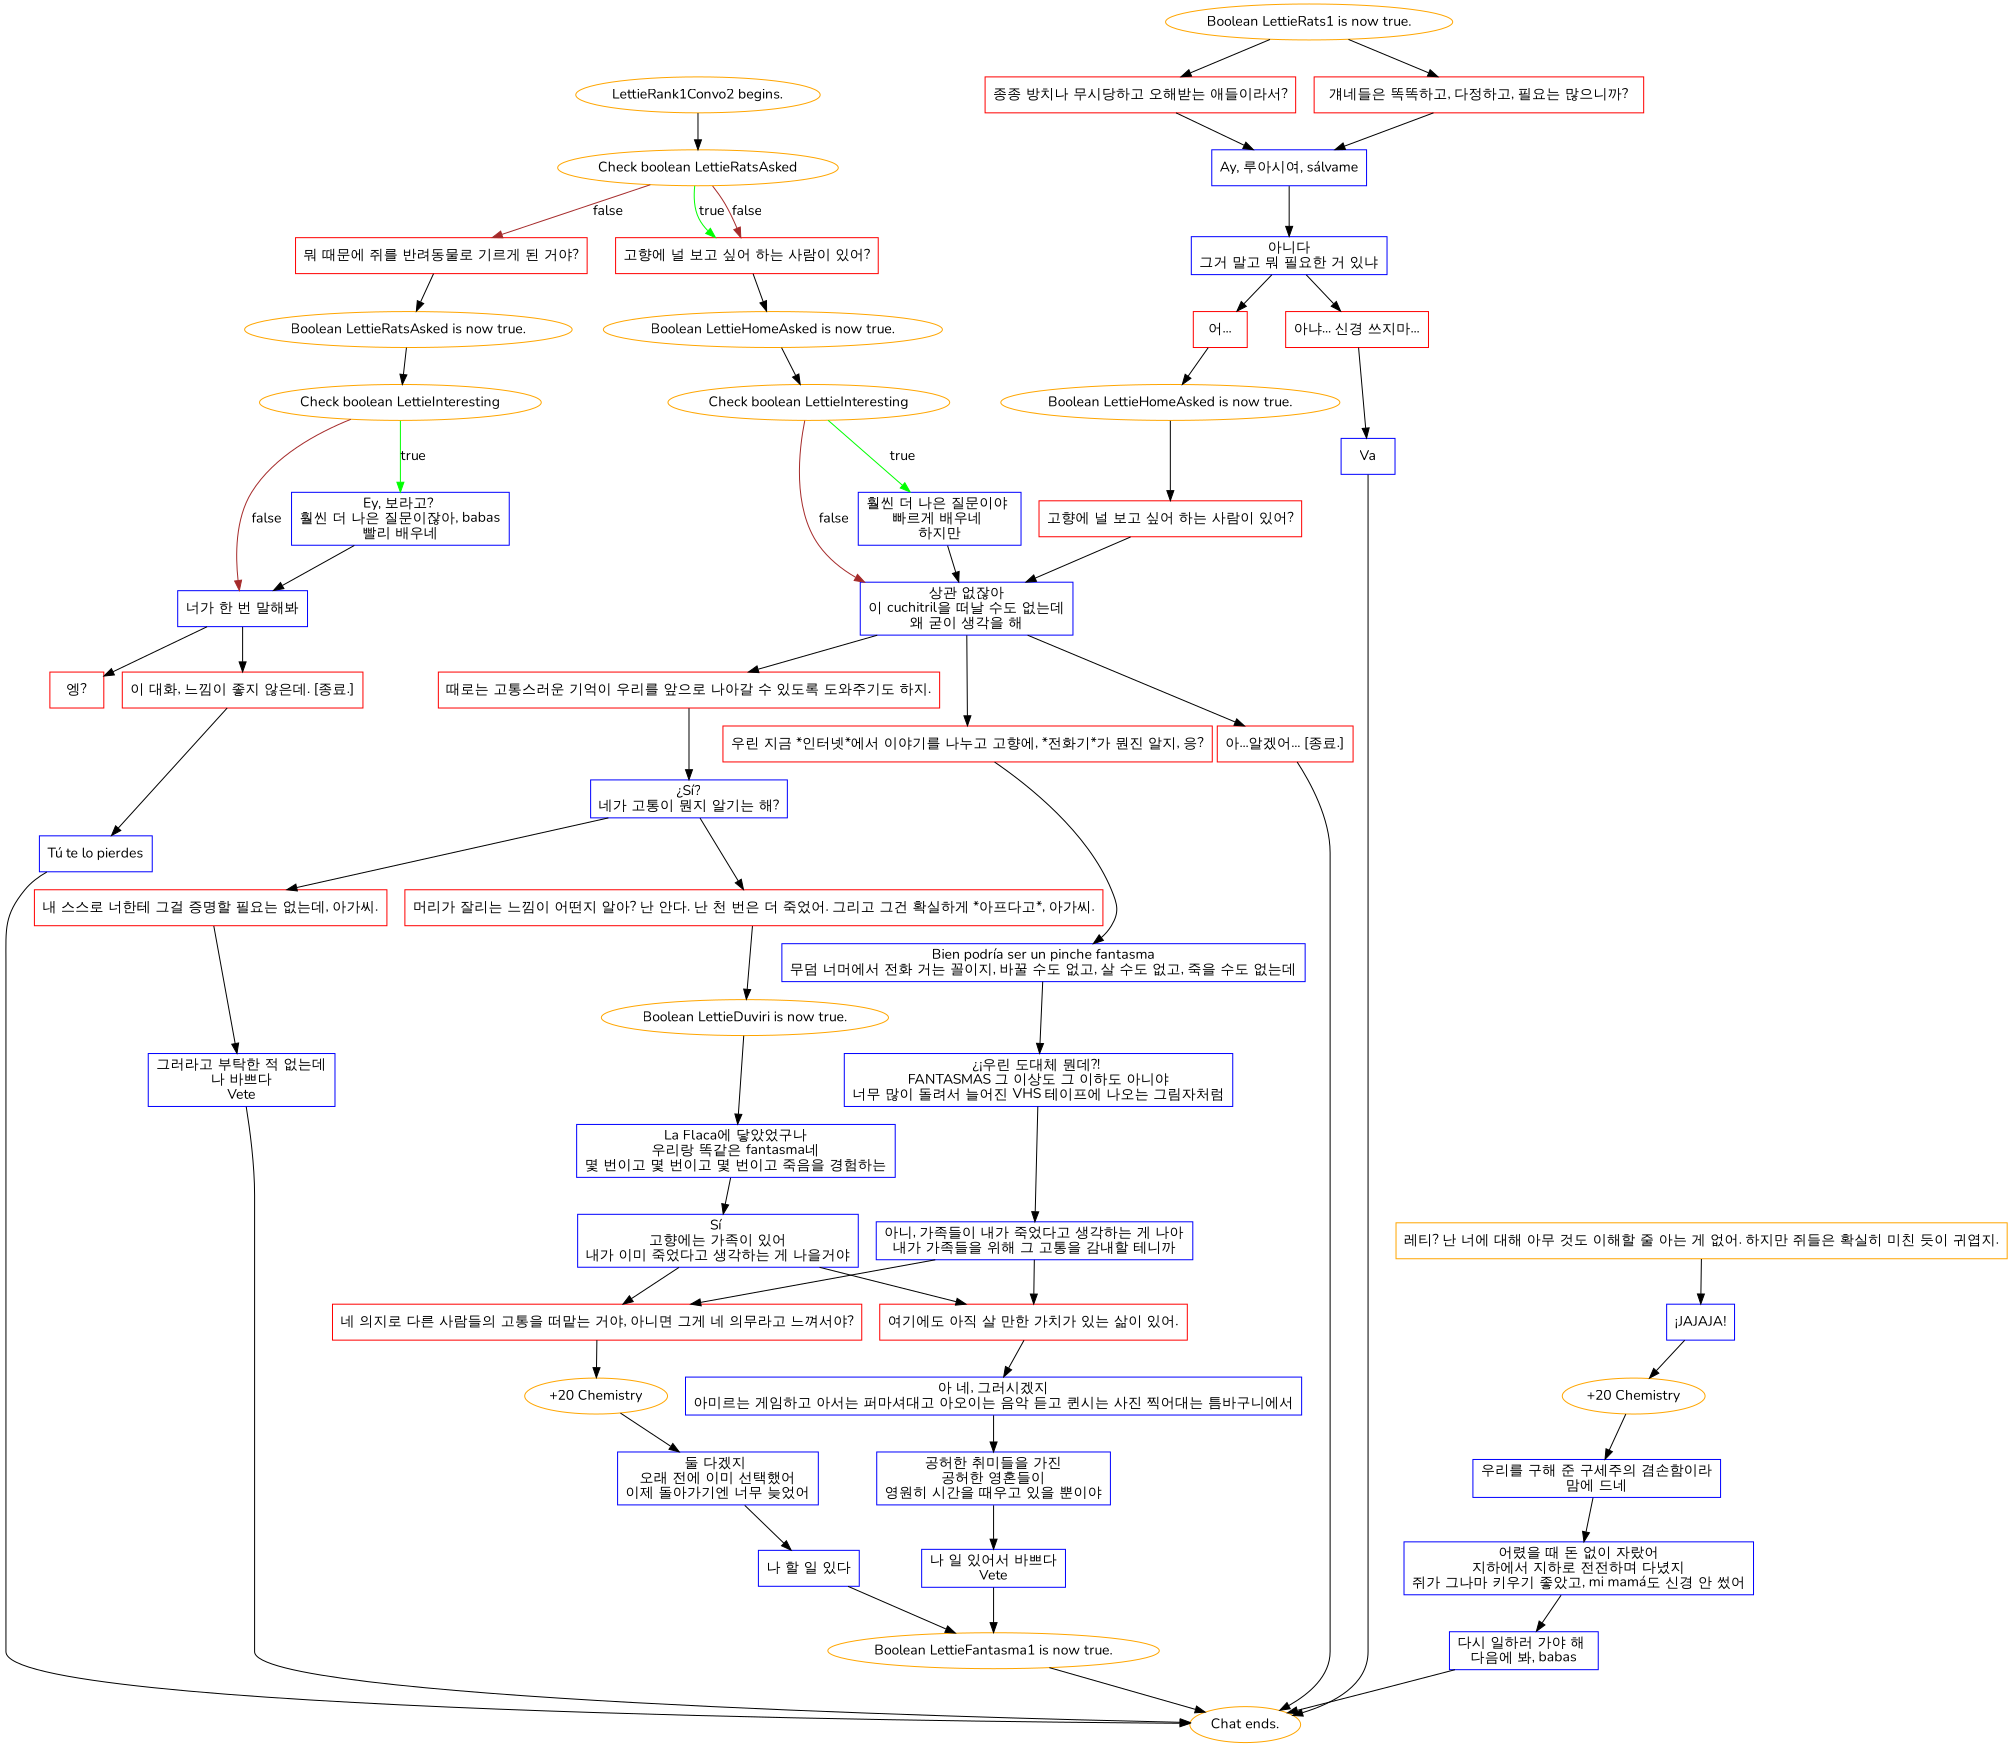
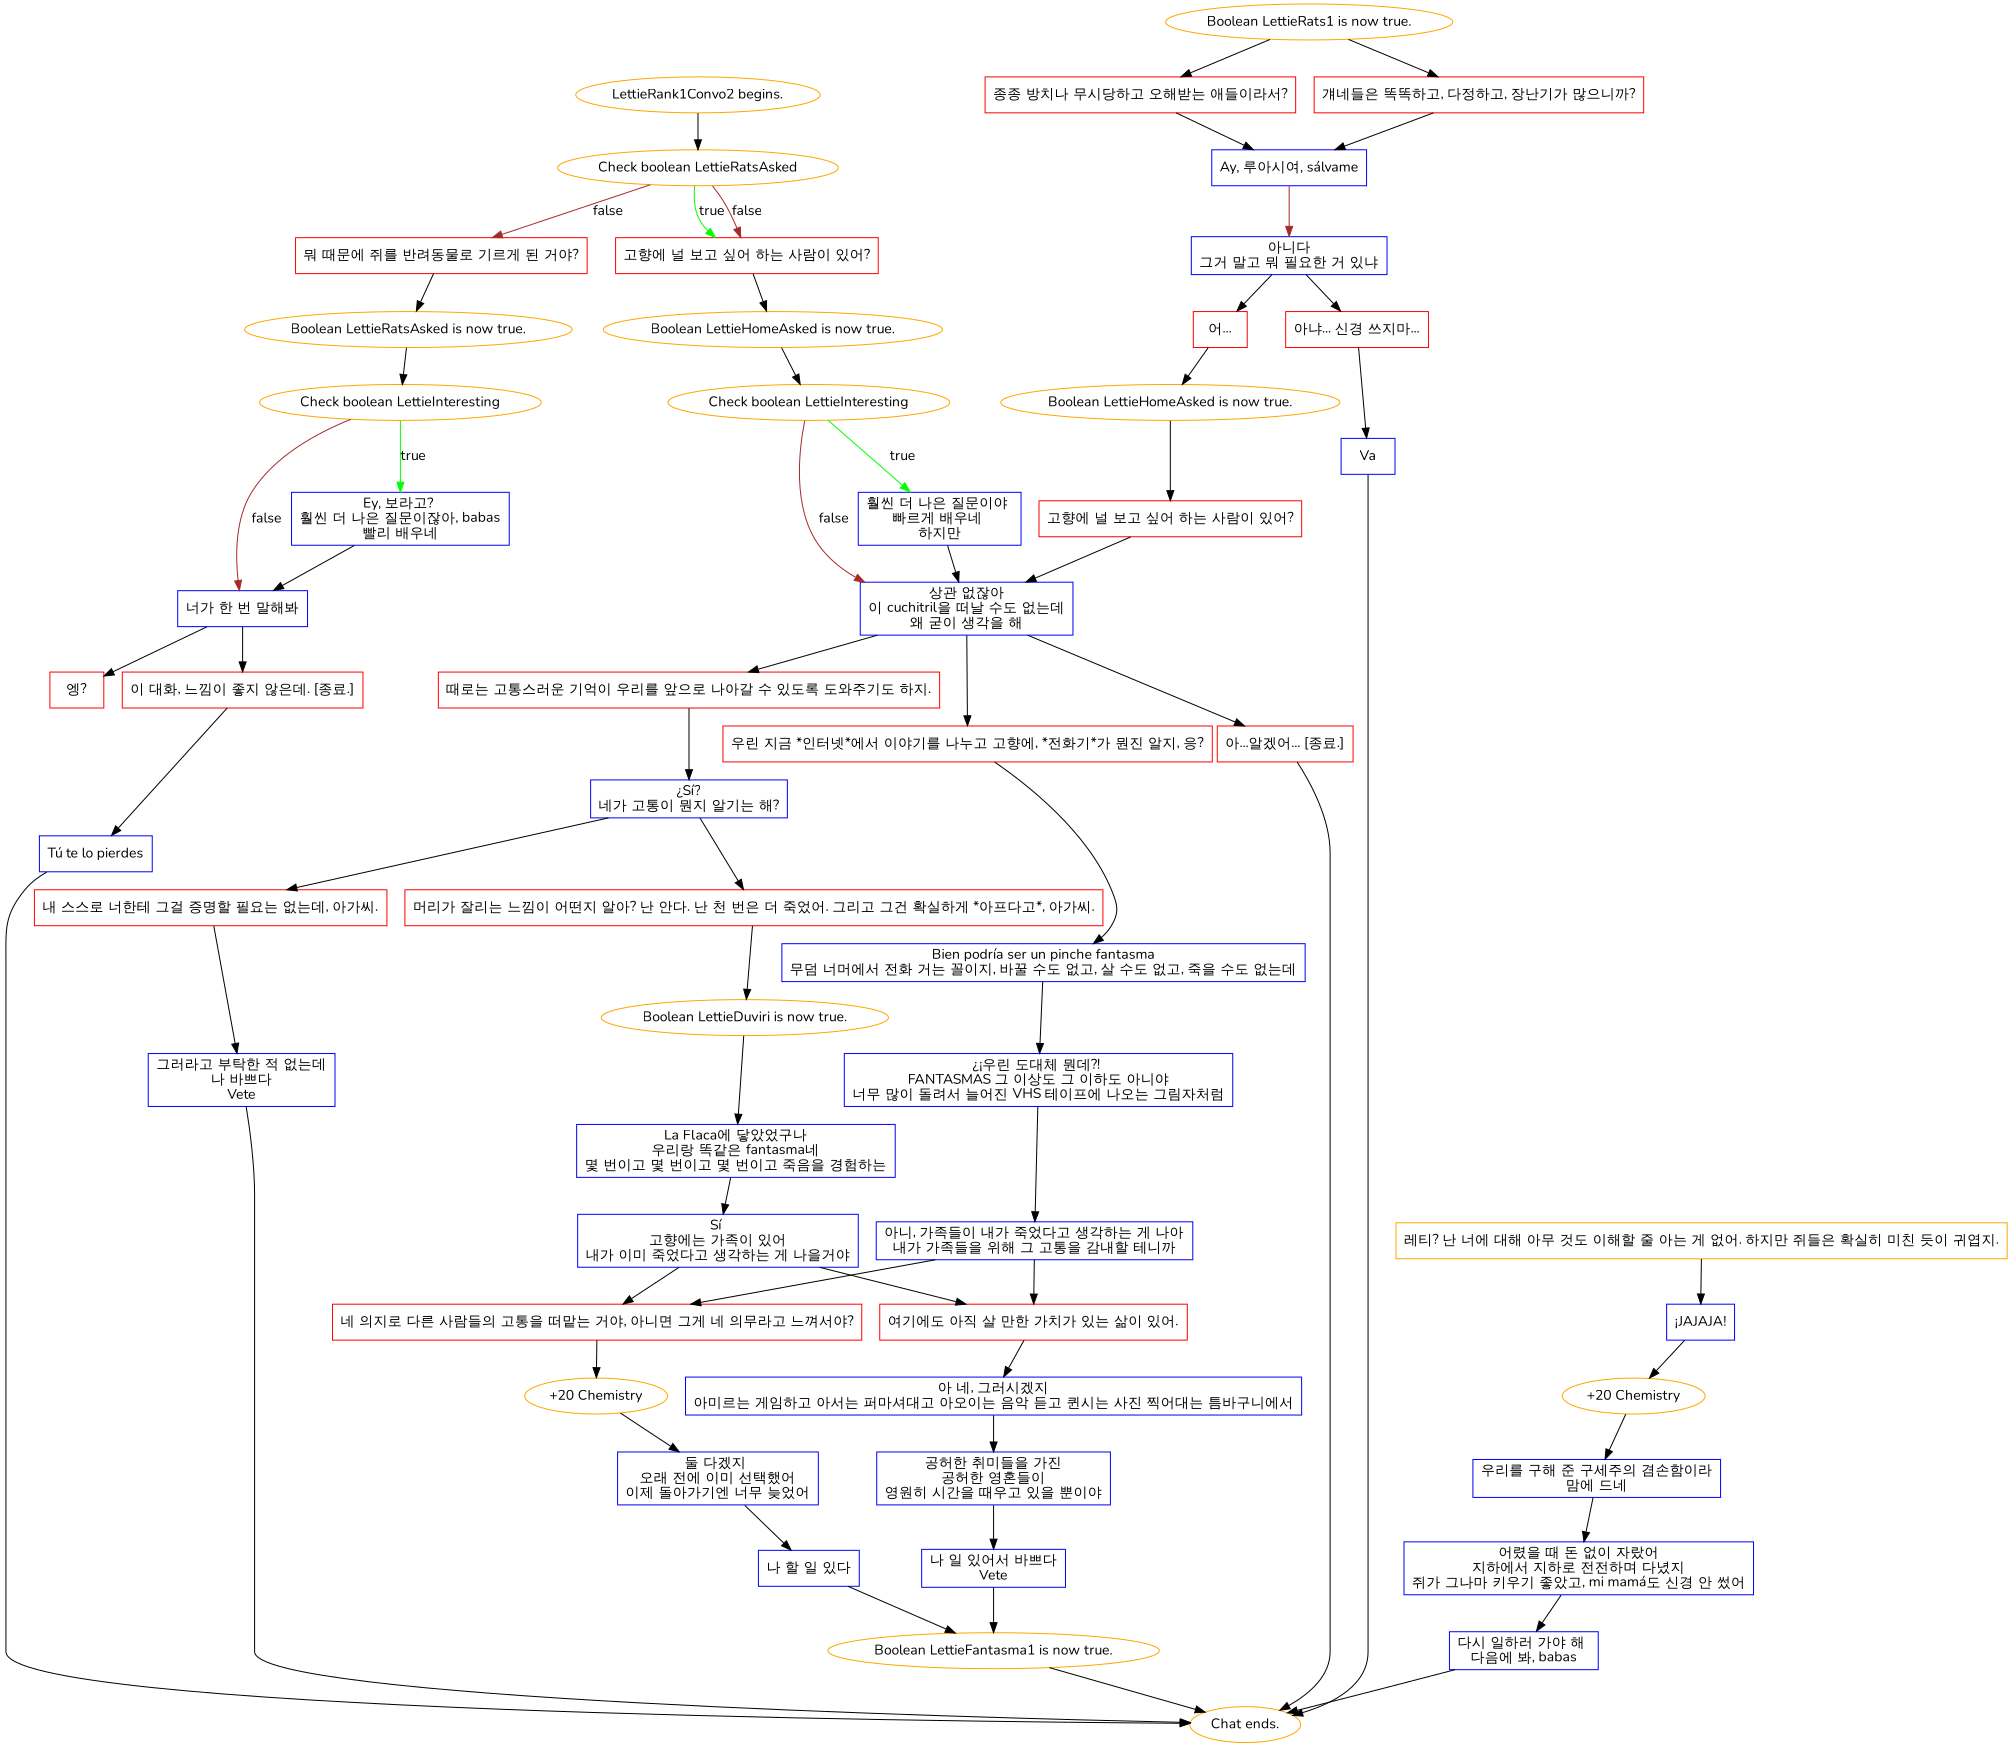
  digraph {
    fontname=Nunito
    node [color=blue fontname=Nunito shape=box]
    edge [fontname=Nunito]
    "LettieRank1Convo2 begins." [color=orange shape=""]
    n2 [color=orange label="Check boolean LettieRatsAsked" shape=""]
    n3 [color=red label="고향에 널 보고 싶어 하는 사람이 있어?"]
    n4 [color=red label="뭐 때문에 쥐를 반려동물로 기르게 된 거야?"]
    n5 [color=orange label="Boolean LettieHomeAsked is now true." shape=""]
    n6 [color=orange label="Boolean LettieRatsAsked is now true." shape=""]
    n7 [color=orange label="Check boolean LettieInteresting" shape=""]
    n8 [color=orange label="Check boolean LettieInteresting" shape=""]
    n9 [label="훨씬 더 나은 질문이야 \n빠르게 배우네 \n하지만"]
    n10 [label="상관 없잖아\n이 cuchitril을 떠날 수도 없는데\n왜 굳이 생각을 해"]
    n11 [label="Ey, 보라고? \n훨씬 더 나은 질문이잖아, babas\n빨리 배우네"]
    n12 [label="너가 한 번 말해봐"]
    n13 [color=red label="우린 지금 *인터넷*에서 이야기를 나누고 고향에, *전화기*가 뭔진 알지, 응?"]
    n14 [color=red label="때로는 고통스러운 기억이 우리를 앞으로 나아갈 수 있도록 도와주기도 하지."]
    n15 [color=red label="아...알겠어... [종료.]"]
    n16 [color=red label="엥?"]
    n17 [color=red label="이 대화, 느낌이 좋지 않은데. [종료.]"]
    n18 [label="Bien podría ser un pinche fantasma\n무덤 너머에서 전화 거는 꼴이지, 바꿀 수도 없고, 살 수도 없고, 죽을 수도 없는데"]
    n19 [label="¿Sí?\n네가 고통이 뭔지 알기는 해?"]
    "Chat ends." [color=orange shape=""]
    n21 [label="Tú te lo pierdes"]
    n22 [label="¿¡우린 도대체 뭔데?! \nFANTASMAS 그 이상도 그 이하도 아니야\n너무 많이 돌려서 늘어진 VHS 테이프에 나오는 그림자처럼"]
    n23 [color=red label="머리가 잘리는 느낌이 어떤지 알아? 난 안다. 난 천 번은 더 죽었어. 그리고 그건 확실하게 *아프다고*, 아가씨."]
    n24 [color=red label="내 스스로 너한테 그걸 증명할 필요는 없는데, 아가씨."]
    n25 [label="아니, 가족들이 내가 죽었다고 생각하는 게 나아\n내가 가족들을 위해 그 고통을 감내할 테니까"]
    n26 [color=orange label="Boolean LettieDuviri is now true." shape=""]
    n27 [label="그러라고 부탁한 적 없는데\n나 바쁘다\nVete"]
    n28 [color=orange label="Boolean LettieRats1 is now true." shape=""]
-   n29 [color=red label="걔네들은 똑똑하고, 다정하고, 필요는 많으니까?"]
+   n29 [color=red label="걔네들은 똑똑하고, 다정하고, 장난기가 많으니까?"]
    n30 [color=red label="종종 방치나 무시당하고 오해받는 애들이라서?"]
    n31 [color=red label="여기에도 아직 살 만한 가치가 있는 삶이 있어."]
    n32 [color=red label="네 의지로 다른 사람들의 고통을 떠맡는 거야, 아니면 그게 네 의무라고 느껴서야?"]
    n33 [label="La Flaca에 닿았었구나\n우리랑 똑같은 fantasma네\n몇 번이고 몇 번이고 몇 번이고 죽음을 경험하는"]
    n34 [label="Ay, 루아시여, sálvame"]
    n35 [color=orange label="레티? 난 너에 대해 아무 것도 이해할 줄 아는 게 없어. 하지만 쥐들은 확실히 미친 듯이 귀엽지."]
    n36 [label="¡JAJAJA!"]
    n37 [label="아 네, 그러시겠지\n아미르는 게임하고 아서는 퍼마셔대고 아오이는 음악 듣고 퀸시는 사진 찍어대는 틈바구니에서"]
    n38 [color=orange label="+20 Chemistry" shape=""]
    n39 [label="Sí \n고향에는 가족이 있어\n내가 이미 죽었다고 생각하는 게 나을거야"]
    n40 [label="아니다\n그거 말고 뭐 필요한 거 있냐"]
    n41 [color=orange label="+20 Chemistry" shape=""]
    n42 [label="공허한 취미들을 가진\n공허한 영혼들이\n영원히 시간을 때우고 있을 뿐이야"]
    n43 [label="둘 다겠지 \n오래 전에 이미 선택했어\n이제 돌아가기엔 너무 늦었어"]
    n44 [color=red label="어..."]
    n45 [color=red label="아냐... 신경 쓰지마..."]
    n46 [label="우리를 구해 준 구세주의 겸손함이라\n맘에 드네"]
    n47 [label="나 일 있어서 바쁘다\nVete"]
    n48 [label="나 할 일 있다"]
    n49 [color=orange label="Boolean LettieHomeAsked is now true." shape=""]
    n50 [label=Va]
    n51 [label="어렸을 때 돈 없이 자랐어\n지하에서 지하로 전전하며 다녔지\n쥐가 그나마 키우기 좋았고, mi mamá도 신경 안 썼어"]
    n52 [color=orange label="Boolean LettieFantasma1 is now true." shape=""]
    n53 [color=red label="고향에 널 보고 싶어 하는 사람이 있어?"]
    n54 [label="다시 일하러 가야 해 \n다음에 봐, babas"]
    "LettieRank1Convo2 begins." -> n2
    n2 -> n3 [color=green label=true]
    n2 -> n3 [color=brown label=false]
    n2 -> n4 [color=brown label=false]
    n3 -> n5
    n4 -> n6
    n5 -> n7
    n6 -> n8
    n7 -> n9 [color=green label=true]
    n7 -> n10 [color=brown label=false]
    n8 -> n11 [color=green label=true]
    n8 -> n12 [color=brown label=false]
    n9 -> n10
    n10 -> n13
    n10 -> n14
    n10 -> n15
    n11 -> n12
    n12 -> n16
    n12 -> n17
    n13 -> n18
    n14 -> n19
    n15 -> "Chat ends."
    n17 -> n21
    n18 -> n22
    n19 -> n23
    n19 -> n24
    n21 -> "Chat ends."
    n22 -> n25
    n23 -> n26
    n24 -> n27
    n25 -> n31
    n25 -> n32
    n26 -> n33
    n27 -> "Chat ends."
    n28 -> n29
    n28 -> n30
    n29 -> n34
    n30 -> n34
    n31 -> n37
    n32 -> n38
    n33 -> n39
-   n34 -> n40
+   n34 -> n40 [color=brown]
    n35 -> n36
    n36 -> n41
    n37 -> n42
    n38 -> n43
    n39 -> n31
    n39 -> n32
    n40 -> n44
    n40 -> n45
    n41 -> n46
    n42 -> n47
    n43 -> n48
    n44 -> n49
    n45 -> n50
    n46 -> n51
    n47 -> n52
    n48 -> n52
    n49 -> n53
    n50 -> "Chat ends."
    n51 -> n54
    n52 -> "Chat ends."
    n53 -> n10
    n54 -> "Chat ends."
  }
